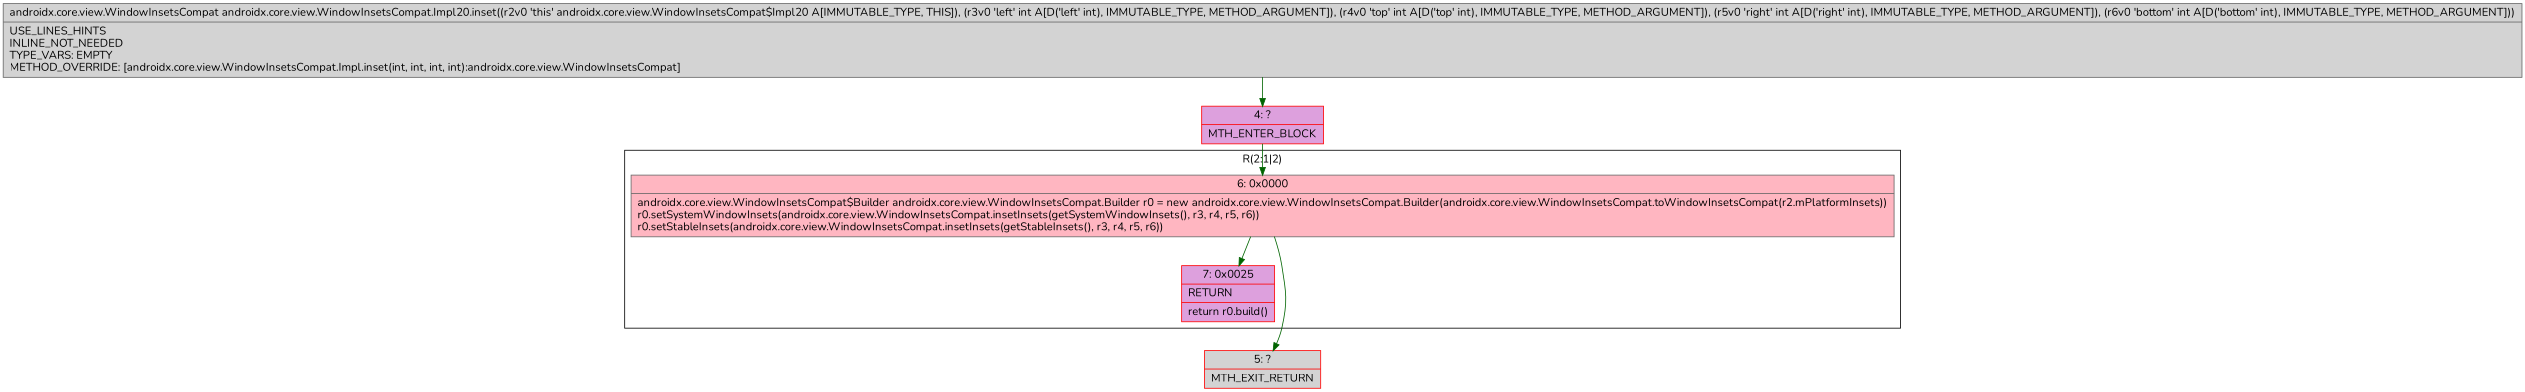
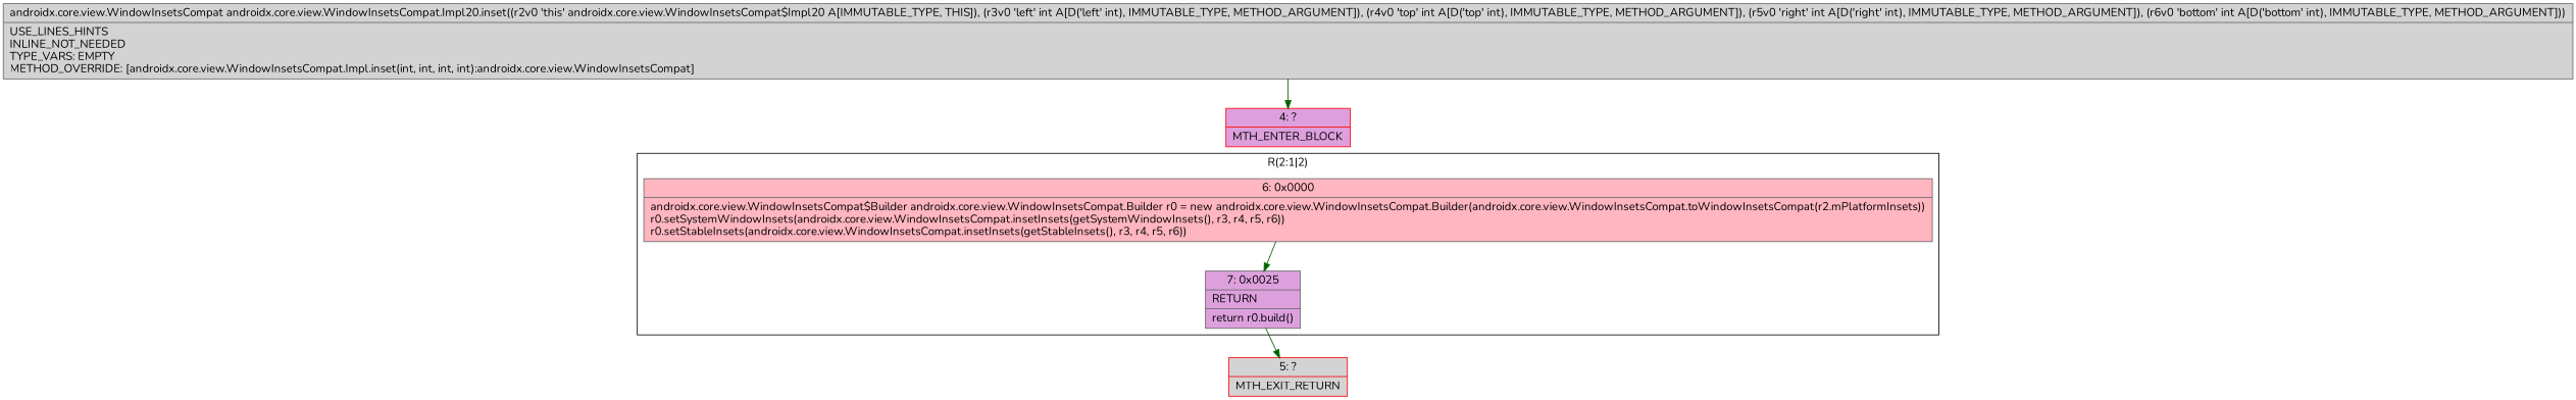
  digraph {
    fontname=Nunito
    node [color=gray40 fillcolor=plum fontname=Nunito shape=record style=filled]
    edge [color=darkgreen fontname=Nunito]
    n1 [fillcolor=lightpink label="{6\:\ 0x0000|androidx.core.view.WindowInsetsCompat$Builder androidx.core.view.WindowInsetsCompat.Builder r0 = new androidx.core.view.WindowInsetsCompat.Builder(androidx.core.view.WindowInsetsCompat.toWindowInsetsCompat(r2.mPlatformInsets))\lr0.setSystemWindowInsets(androidx.core.view.WindowInsetsCompat.insetInsets(getSystemWindowInsets(), r3, r4, r5, r6))\lr0.setStableInsets(androidx.core.view.WindowInsetsCompat.insetInsets(getStableInsets(), r3, r4, r5, r6))\l}"]
-   n2 [color=red label="{7\:\ 0x0025|RETURN\l|return r0.build()\l}"]
+   n2 [label="{7\:\ 0x0025|RETURN\l|return r0.build()\l}"]
    n3 [color=red fillcolor=lightgrey label="{5\:\ ?|MTH_EXIT_RETURN\l}"]
    n4 [color=red label="{4\:\ ?|MTH_ENTER_BLOCK\l}"]
    n5 [fillcolor=lightgrey label="{androidx.core.view.WindowInsetsCompat androidx.core.view.WindowInsetsCompat.Impl20.inset((r2v0 'this' androidx.core.view.WindowInsetsCompat$Impl20 A[IMMUTABLE_TYPE, THIS]), (r3v0 'left' int A[D('left' int), IMMUTABLE_TYPE, METHOD_ARGUMENT]), (r4v0 'top' int A[D('top' int), IMMUTABLE_TYPE, METHOD_ARGUMENT]), (r5v0 'right' int A[D('right' int), IMMUTABLE_TYPE, METHOD_ARGUMENT]), (r6v0 'bottom' int A[D('bottom' int), IMMUTABLE_TYPE, METHOD_ARGUMENT]))  | USE_LINES_HINTS\lINLINE_NOT_NEEDED\lTYPE_VARS: EMPTY\lMETHOD_OVERRIDE: [androidx.core.view.WindowInsetsCompat.Impl.inset(int, int, int, int):androidx.core.view.WindowInsetsCompat]\l}"]
    subgraph cluster_1 {
      label="R(2:1|2)"
      n1
      n2
    }
    n1 -> n2
-   n1 -> n3
-   n4 -> n1
+   n2 -> n3
    n5 -> n4
  }
